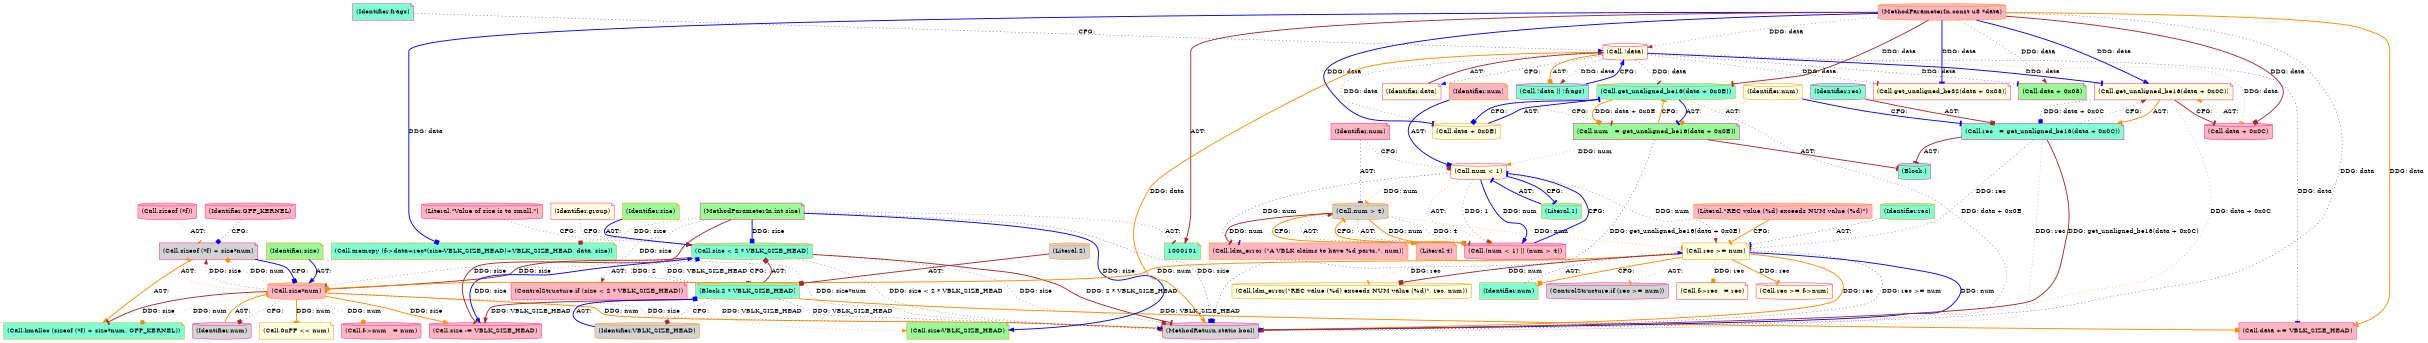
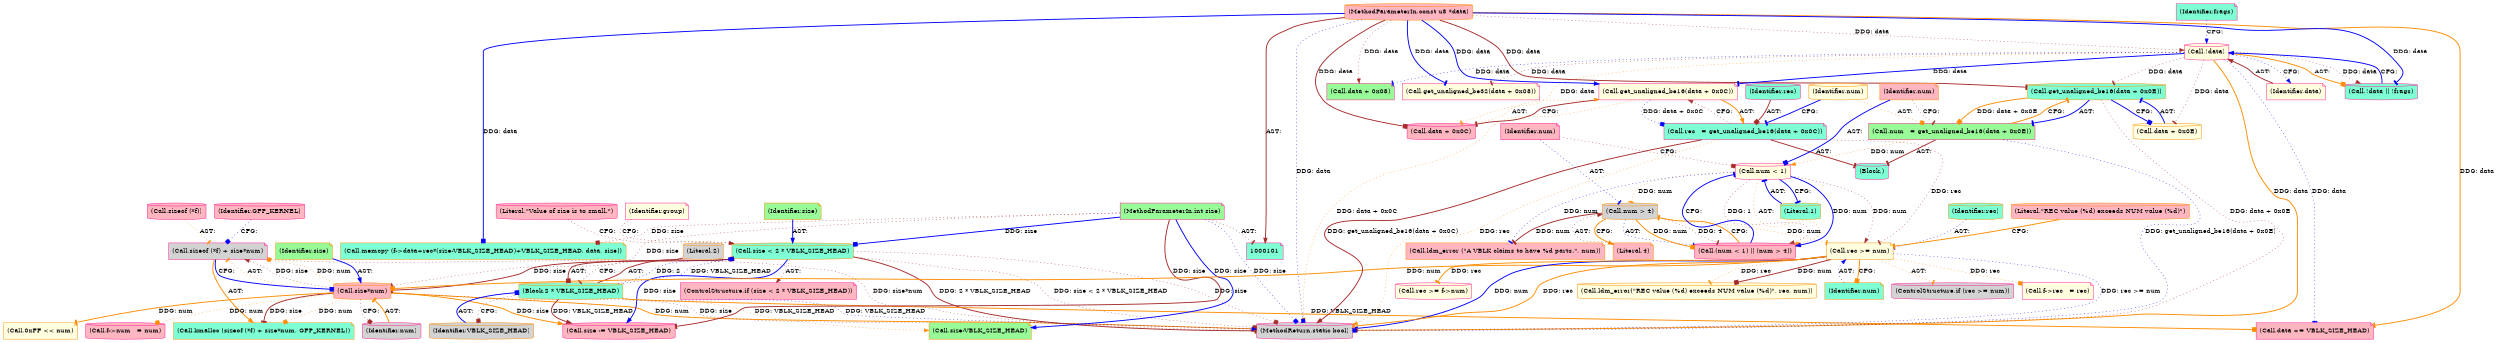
  digraph {
    node [color=deeppink fillcolor=lightpink shape=cylinder style=filled]
    edge [arrowhead=tee color=brown style=dotted]
    n1 [fillcolor=lightgrey label="(Call,sizeof (*f) + size*num)" shape=note]
    n2 [color=darkorange label="(Call,size*num)"]
    n3 [fillcolor=lightgrey label="(MethodReturn,static bool)"]
    n4 [color=darkorange fillcolor=aquamarine label="(Call,kmalloc (sizeof (*f) + size*num, GFP_KERNEL))" shape=note]
    n5 [label="(Call,size -= VBLK_SIZE_HEAD)"]
    n6 [fillcolor=lightgrey label="(Identifier,num)"]
    n7 [color=darkorange fillcolor=lightyellow label="(Call,0xFF << num)" shape=note]
    n8 [label="(Call,f->num   = num)"]
    n9 [color=darkorange fillcolor=aquamarine label="(Call,size < 2 * VBLK_SIZE_HEAD)"]
    n10 [color=darkorange fillcolor=aquamarine label="(Block,2 * VBLK_SIZE_HEAD)"]
    n11 [label="(ControlStructure,if (size < 2 * VBLK_SIZE_HEAD))" shape=note]
    n12 [color=darkorange fillcolor=palegreen label="(Call,size-VBLK_SIZE_HEAD)" shape=note]
    n13 [label="(Call,data += VBLK_SIZE_HEAD)" shape=note]
    n14 [color=darkorange fillcolor=lightgrey label="(Identifier,VBLK_SIZE_HEAD)"]
    n15 [fillcolor=palegreen label="(MethodParameterIn,int size)" shape=note]
    n16 [color=darkorange fillcolor=aquamarine label="(Call,memcpy (f->data+rec*(size-VBLK_SIZE_HEAD)+VBLK_SIZE_HEAD, data, size))" shape=note]
-   1000101 [color=darkorange fillcolor=aquamarine shape=note]
+   1000101 [fillcolor=aquamarine shape=note]
    n18 [color=darkorange fillcolor=lightyellow label="(Call,rec >= num)" shape=note]
    n19 [fillcolor=lightgrey label="(ControlStructure,if (rec >= num))"]
    n20 [fillcolor=lightyellow label="(Call,f->rec   = rec)" shape=note]
    n21 [fillcolor=lightyellow label="(Call,rec >= f->num)"]
    n22 [color=darkorange fillcolor=aquamarine label="(Identifier,num)" shape=note]
    n23 [color=darkorange fillcolor=lightyellow label="(Call,ldm_error(\"REC value (%d) exceeds NUM value (%d)\", rec, num))"]
    n24 [fillcolor=aquamarine label="(Call,rec   = get_unaligned_be16(data + 0x0C))" shape=note]
    n25 [fillcolor=lightyellow label="(Call,get_unaligned_be16(data + 0x0C))" shape=note]
    n26 [fillcolor=aquamarine label="(Block,)"]
    n27 [label="(Call,data + 0x0C)"]
    n28 [color=darkorange label="(MethodParameterIn,const u8 *data)"]
    n29 [fillcolor=lightyellow label="(Call,!data)"]
    n30 [color=darkorange fillcolor=aquamarine label="(Call,get_unaligned_be16(data + 0x0E))"]
    n31 [fillcolor=lightyellow label="(Call,get_unaligned_be32(data + 0x08))" shape=note]
    n32 [fillcolor=palegreen label="(Call,data + 0x08)" shape=note]
    n33 [color=darkorange fillcolor=lightyellow label="(Call,data + 0x0E)"]
    n34 [fillcolor=lightyellow label="(Identifier,data)" shape=note]
    n35 [fillcolor=aquamarine label="(Call,!data || !frags)"]
    n36 [fillcolor=palegreen label="(Call,num   = get_unaligned_be16(data + 0x0E))" shape=note]
    n37 [color=darkorange fillcolor=lightgrey label="(Call,num > 4)"]
    n38 [color=darkorange label="(Literal,4)" shape=note]
    n39 [label="(Call,(num < 1) || (num > 4))"]
    n40 [color=darkorange label="(Call,ldm_error (\"A VBLK claims to have %d parts.\", num))" shape=note]
    n41 [fillcolor=lightyellow label="(Call,num < 1)"]
    n42 [color=darkorange fillcolor=aquamarine label="(Literal,1)"]
    n43 [color=darkorange fillcolor=lightgrey label="(Literal,2)"]
    n44 [color=darkorange fillcolor=palegreen label="(Identifier,size)" shape=note]
    n45 [label="(Call,sizeof (*f))"]
    n46 [color=darkorange fillcolor=aquamarine label="(Identifier,rec)"]
    n47 [fillcolor=lightyellow label="(Identifier,group)" shape=note]
    n48 [fillcolor=aquamarine label="(Identifier,rec)"]
    n49 [color=darkorange fillcolor=palegreen label="(Identifier,size)" shape=note]
    n50 [color=darkorange label="(Identifier,num)" shape=note]
    n51 [color=darkorange label="(Literal,\"REC value (%d) exceeds NUM value (%d)\")"]
    n52 [color=darkorange fillcolor=lightyellow label="(Identifier,num)"]
    n53 [label="(Identifier,num)" shape=note]
    n54 [label="(Identifier,GFP_KERNEL)"]
    n55 [label="(Literal,\"Value of size is to small.\")"]
    n56 [fillcolor=aquamarine label="(Identifier,frags)" shape=note]
    n1 -> n2 [arrowhead=box color=blue label="CFG: " style=bold]
    n1 -> n3 [arrowhead=normal label="DDG: size*num"]
    n1 -> n4 [arrowhead=normal color=darkorange label="AST: " style=bold]
    n2 -> n1 [color=darkorange label="AST: "]
    n2 -> n1 [arrowhead=normal label="DDG: size"]
    n2 -> n1 [arrowhead=box color=darkorange label="DDG: num"]
    n2 -> n3 [color=darkorange label="DDG: num" style=bold]
    n2 -> n3 [label="DDG: size"]
    n2 -> n4 [label="DDG: size" style=bold]
    n2 -> n4 [arrowhead=box color=darkorange label="DDG: num"]
    n2 -> n5 [arrowhead=normal color=darkorange label="DDG: size" style=bold]
    n2 -> n6 [arrowhead=box label="CFG: "]
    n2 -> n7 [color=darkorange label="DDG: num" style=bold]
    n2 -> n8 [arrowhead=box color=darkorange label="DDG: num"]
    n6 -> n2 [color=darkorange label="AST: " style=bold]
    n9 -> n2 [label="DDG: size" style=bold]
    n9 -> n3 [arrowhead=box label="DDG: size < 2 * VBLK_SIZE_HEAD"]
    n9 -> n3 [arrowhead=box label="DDG: size"]
    n9 -> n3 [label="DDG: 2 * VBLK_SIZE_HEAD" style=bold]
    n9 -> n5 [arrowhead=normal color=blue label="DDG: size" style=bold]
    n9 -> n10 [label="CFG: "]
    n9 -> n11 [arrowhead=normal label="AST: "]
    n10 -> n3 [arrowhead=normal color=blue label="DDG: VBLK_SIZE_HEAD"]
    n10 -> n5 [arrowhead=normal label="DDG: VBLK_SIZE_HEAD" style=bold]
    n10 -> n9 [arrowhead=box label="AST: " style=bold]
    n10 -> n9 [arrowhead=normal color=blue label="DDG: 2"]
    n10 -> n9 [arrowhead=box color=blue label="DDG: VBLK_SIZE_HEAD"]
    n10 -> n12 [arrowhead=normal color=darkorange label="DDG: VBLK_SIZE_HEAD"]
    n10 -> n13 [arrowhead=box color=darkorange label="DDG: VBLK_SIZE_HEAD" style=bold]
    n10 -> n14 [arrowhead=box label="CFG: "]
    n14 -> n10 [arrowhead=box color=blue label="AST: " style=bold]
    n15 -> n2 [label="DDG: size"]
    n15 -> n3 [arrowhead=box color=blue label="DDG: size"]
    n15 -> n5 [label="DDG: size" style=bold]
    n15 -> n9 [arrowhead=box color=blue label="DDG: size" style=bold]
    n15 -> n12 [arrowhead=normal color=blue label="DDG: size" style=bold]
    n15 -> n16 [arrowhead=box label="DDG: size"]
    n15 -> 1000101 [label="AST: "]
    n18 -> n2 [arrowhead=box color=darkorange label="DDG: num" style=bold]
    n18 -> n3 [arrowhead=normal color=blue label="DDG: num" style=bold]
    n18 -> n3 [color=darkorange label="DDG: rec" style=bold]
    n18 -> n3 [arrowhead=normal color=blue label="DDG: rec >= num"]
    n18 -> n19 [color=darkorange label="AST: "]
    n18 -> n20 [arrowhead=box color=darkorange label="DDG: rec"]
    n18 -> n21 [color=darkorange label="DDG: rec" style=bold]
    n18 -> n22 [arrowhead=box color=darkorange label="CFG: " style=bold]
    n18 -> n23 [color=darkorange label="DDG: rec"]
    n18 -> n23 [arrowhead=box label="DDG: num" style=bold]
    n22 -> n18 [arrowhead=normal color=blue label="AST: "]
    n24 -> n3 [arrowhead=normal color=darkorange label="DDG: rec"]
    n24 -> n3 [arrowhead=normal label="DDG: get_unaligned_be16(data + 0x0C)" style=bold]
    n24 -> n18 [label="DDG: rec"]
    n24 -> n25 [arrowhead=normal label="CFG: "]
    n24 -> n26 [label="AST: " style=bold]
    n25 -> n3 [arrowhead=normal color=darkorange label="DDG: data + 0x0C"]
    n25 -> n24 [arrowhead=normal color=darkorange label="AST: " style=bold]
    n25 -> n24 [arrowhead=box color=blue label="DDG: data + 0x0C"]
    n25 -> n27 [label="CFG: " style=bold]
    n27 -> n25 [arrowhead=normal color=darkorange label="AST: "]
    n28 -> n3 [arrowhead=box color=blue label="DDG: data"]
    n28 -> n13 [color=darkorange label="DDG: data" style=bold]
    n28 -> n16 [arrowhead=box color=blue label="DDG: data" style=bold]
    n28 -> 1000101 [arrowhead=normal label="AST: " style=bold]
    n28 -> n25 [arrowhead=normal color=blue label="DDG: data" style=bold]
    n28 -> n27 [arrowhead=box label="DDG: data" style=bold]
    n28 -> n29 [arrowhead=normal label="DDG: data"]
    n28 -> n30 [label="DDG: data" style=bold]
    n28 -> n31 [color=blue label="DDG: data" style=bold]
    n28 -> n32 [arrowhead=normal label="DDG: data"]
-   n28 -> n33 [color=blue label="DDG: data" style=bold]
+   n28 -> n35 [color=blue label="DDG: data" style=bold]
    n29 -> n3 [arrowhead=normal color=darkorange label="DDG: data" style=bold]
    n29 -> n13 [color=blue label="DDG: data"]
    n29 -> n25 [color=blue label="DDG: data" style=bold]
    n29 -> n27 [color=darkorange label="DDG: data"]
    n29 -> n30 [label="DDG: data"]
    n29 -> n31 [label="DDG: data"]
    n29 -> n32 [color=blue label="DDG: data"]
    n29 -> n33 [label="DDG: data"]
    n29 -> n34 [arrowhead=normal color=blue label="CFG: "]
    n29 -> n35 [arrowhead=box color=darkorange label="AST: " style=bold]
    n29 -> n35 [arrowhead=normal label="DDG: data"]
    n30 -> n3 [arrowhead=normal label="DDG: data + 0x0E"]
    n30 -> n33 [arrowhead=box color=blue label="CFG: " style=bold]
    n30 -> n36 [color=blue label="AST: " style=bold]
    n30 -> n36 [arrowhead=box color=darkorange label="DDG: data + 0x0E" style=bold]
    n33 -> n30 [color=blue label="AST: " style=bold]
    n34 -> n29 [arrowhead=normal label="AST: " style=bold]
    n35 -> n29 [arrowhead=normal color=blue label="CFG: " style=bold]
    n36 -> n3 [arrowhead=box color=blue label="DDG: get_unaligned_be16(data + 0x0E)"]
    n36 -> n26 [label="AST: " style=bold]
    n36 -> n30 [color=darkorange label="CFG: " style=bold]
    n36 -> n41 [arrowhead=normal color=darkorange label="DDG: num"]
    n37 -> n18 [color=darkorange label="DDG: num"]
    n37 -> n38 [arrowhead=normal color=darkorange label="CFG: " style=bold]
    n37 -> n39 [color=blue label="AST: "]
    n37 -> n39 [arrowhead=box color=darkorange label="DDG: num" style=bold]
    n37 -> n39 [label="DDG: 4"]
    n37 -> n40 [label="DDG: num" style=bold]
    n38 -> n37 [arrowhead=normal label="AST: "]
    n39 -> n37 [color=darkorange label="CFG: " style=bold]
    n39 -> n41 [color=blue label="CFG: " style=bold]
    n41 -> n18 [arrowhead=normal label="DDG: num"]
    n41 -> n37 [color=darkorange label="DDG: num"]
    n41 -> n39 [arrowhead=box color=darkorange label="AST: "]
    n41 -> n39 [arrowhead=normal color=blue label="DDG: num" style=bold]
    n41 -> n39 [arrowhead=normal label="DDG: 1"]
    n41 -> n40 [color=blue label="DDG: num"]
    n41 -> n42 [color=blue label="CFG: " style=bold]
    n42 -> n41 [color=blue label="AST: " style=bold]
    n43 -> n10 [arrowhead=box label="AST: " style=bold]
    n44 -> n2 [arrowhead=normal color=blue label="AST: " style=bold]
    n45 -> n1 [color=darkorange label="AST: "]
    n46 -> n18 [color=blue label="AST: "]
    n47 -> n9 [arrowhead=normal label="CFG: "]
    n48 -> n24 [arrowhead=box label="AST: " style=bold]
    n49 -> n9 [arrowhead=normal color=blue label="AST: " style=bold]
    n50 -> n36 [label="CFG: "]
    n50 -> n41 [arrowhead=box color=blue label="AST: " style=bold]
    n51 -> n18 [color=darkorange label="CFG: " style=bold]
    n52 -> n24 [color=blue label="CFG: " style=bold]
    n52 -> n36 [arrowhead=box color=darkorange label="AST: "]
    n53 -> n37 [color=blue label="AST: "]
    n53 -> n41 [arrowhead=box label="CFG: "]
    n54 -> n1 [arrowhead=box color=blue label="CFG: "]
    n55 -> n9 [arrowhead=normal label="CFG: "]
    n56 -> n29 [arrowhead=normal color=blue label="CFG: "]
  }
